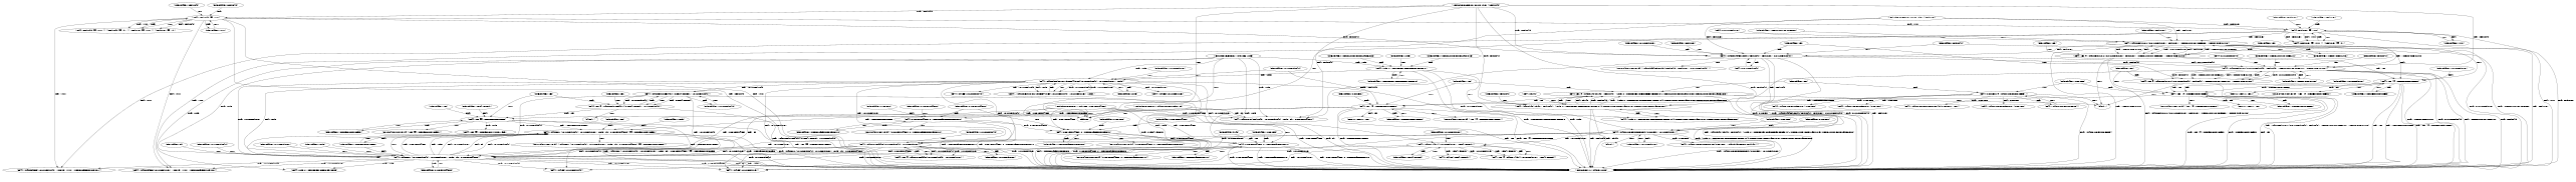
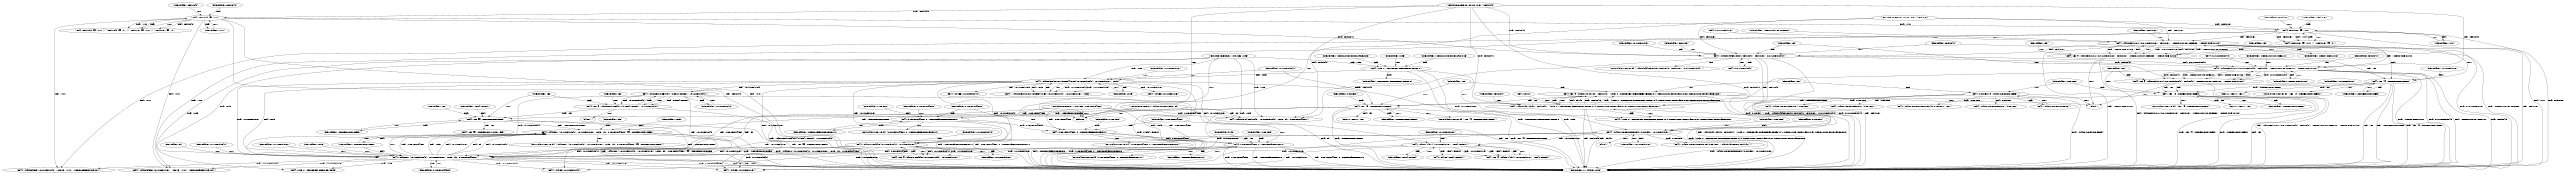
  digraph {
    fontname="DejaVu Sans Mono"
    node [fontname="DejaVu Sans Mono"]
    edge [fontname="DejaVu Sans Mono"]
    n1 [label="(Call,M_fs_copy(norm_path_old, norm_path_new, mode, cb, progress_flags) == M_FS_ERROR_SUCCESS)"]
    n2 [label="(Identifier,M_FS_ERROR_SUCCESS)"]
    n3 [label="(ControlStructure,if (M_fs_copy(norm_path_old, norm_path_new, mode, cb, progress_flags) == M_FS_ERROR_SUCCESS))"]
    n4 [label="(MethodReturn,M_fs_error_t)"]
    n5 [label="(Call,M_fs_copy(norm_path_old, norm_path_new, mode, cb, progress_flags))"]
    n6 [label="(Call,M_free(norm_path_old))"]
    n7 [label="(Call,M_fs_delete(norm_path_new, M_TRUE, NULL, M_FS_PROGRESS_NOEXTRA))"]
    n8 [label="(Call,mode & M_FS_FILE_MODE_OVERWRITE)"]
    n9 [label="(Identifier,progress_flags)"]
    n10 [label="(Call,M_fs_delete(norm_path_old, M_TRUE, NULL, M_FS_PROGRESS_NOEXTRA))"]
    n11 [label="(Call,M_free(norm_path_new))"]
    n12 [label="(Call,M_fs_path_readlink(&resolve_path, norm_path_old))"]
    n13 [label="(Call,res = M_fs_path_readlink(&resolve_path, norm_path_old))"]
    n14 [label="(Identifier,norm_path_old)"]
    n15 [label="(Call,res == M_FS_ERROR_SUCCESS)"]
    n16 [label="(Block,)"]
    n17 [label="(Call,M_fs_check_overwrite_allowed(norm_path_old, norm_path_new, mode))"]
    n18 [label="(Call,M_fs_move_file(norm_path_old, norm_path_new))"]
    n19 [label="(Call,M_fs_progress_set_path(progress, norm_path_new))"]
    n20 [label="(Call,M_fs_symlink(norm_path_new, resolve_path))"]
    n21 [label="(Call,M_free(norm_path_new))"]
    n22 [label="(Identifier,mode)"]
    n23 [label="(Call,M_free(norm_path_old))"]
    n24 [label="(Call,!M_fs_check_overwrite_allowed(norm_path_old, norm_path_new, mode))"]
    n25 [label="(Identifier,norm_path_new)"]
    n26 [label="(Call,res = M_fs_move_file(norm_path_old, norm_path_new))"]
    n27 [label="(Block,)"]
    n28 [label="(Identifier,norm_path_new)"]
    n29 [label="(Call,M_fs_progress_set_type(progress, M_fs_info_get_type(info)))"]
    n30 [label="(Call,res = M_fs_symlink(norm_path_new, resolve_path))"]
    n31 [label="(Call,M_free(resolve_path))"]
    n32 [label="(Identifier,resolve_path)"]
    n33 [label="(Call,mode & M_FS_FILE_MODE_PRESERVE_PERMS)"]
    n34 [label="(Call,(mode & M_FS_FILE_MODE_PRESERVE_PERMS)?M_FS_PATH_INFO_FLAGS_NONE:M_FS_PATH_INFO_FLAGS_BASIC)"]
    n35 [label="(Identifier,M_FS_FILE_MODE_PRESERVE_PERMS)"]
    n36 [label="(Call,M_fs_info(&info, path_old, (mode & M_FS_FILE_MODE_PRESERVE_PERMS)?M_FS_PATH_INFO_FLAGS_NONE:M_FS_PATH_INFO_FLAGS_BASIC))"]
    n37 [label="(MethodParameterIn,M_uint32 mode)"]
    n38 [label="(Call,M_fs_move(path_old, norm_path_old, mode, cb, progress_flags))"]
    1000111
    n40 [label="(Call,progress = M_fs_progress_create())"]
    n41 [label="(Call,M_fs_progress_destroy(progress))"]
    n42 [label="(Call,M_fs_progress_set_result(progress, res))"]
    n43 [label="(Call,M_fs_progress_destroy(progress))"]
    n44 [label="(Block,)"]
    n45 [label="(Call,M_fs_progress_destroy(progress))"]
    n46 [label="(Call,M_fs_progress_create())"]
    n47 [label="(MethodParameterIn,M_fs_progress_cb_t cb)"]
    n48 [label="(Call,progress_flags & M_FS_PROGRESS_COUNT)"]
    n49 [label="(ControlStructure,if (progress_flags & M_FS_PROGRESS_COUNT))"]
    n50 [label="(Identifier,M_FS_PROGRESS_COUNT)"]
    n51 [label="(Call,progress_flags & M_FS_PROGRESS_SIZE_CUR)"]
-   n52 [label="(Identifier,M_FS_PROGRESS_SIZE_CUR)"]
    n53 [label="(ControlStructure,if (progress_flags & M_FS_PROGRESS_SIZE_CUR))"]
    n54 [label="(Call,progress_flags & M_FS_PROGRESS_SIZE_TOTAL)"]
    n55 [label="(ControlStructure,if (progress_flags & M_FS_PROGRESS_SIZE_TOTAL))"]
    n56 [label="(Identifier,M_FS_PROGRESS_SIZE_TOTAL)"]
    n57 [label="(MethodParameterIn,M_uint32 progress_flags)"]
    n58 [label="(Identifier,M_FS_ERROR_SUCCESS)"]
    n59 [label="(Call,res == M_FS_ERROR_NULL_SAMEDEV)"]
-   n60 [label="(ControlStructure,if (res == M_FS_ERROR_SUCCESS))"]
    n61 [label="(Call,res != M_FS_ERROR_SUCCESS)"]
    n62 [label="(Identifier,M_FS_ERROR_SUCCESS)"]
    n63 [label="(Return,return res;)"]
    n64 [label="(ControlStructure,if (res != M_FS_ERROR_SUCCESS))"]
    n65 [label="(Call,res = M_fs_info(&info, path_old, (mode & M_FS_FILE_MODE_PRESERVE_PERMS)?M_FS_PATH_INFO_FLAGS_NONE:M_FS_PATH_INFO_FLAGS_BASIC))"]
    n66 [label="(Call,M_fs_path_norm(&norm_path_old, path_old, M_FS_PATH_NORM_RESALL, M_FS_SYSTEM_AUTO))"]
    n67 [label="(Call,res = M_fs_path_norm(&norm_path_old, path_old, M_FS_PATH_NORM_RESALL, M_FS_SYSTEM_AUTO))"]
    n68 [label="(Identifier,M_FS_SYSTEM_AUTO)"]
    n69 [label="(Call,res != M_FS_ERROR_SUCCESS)"]
    n70 [label="(Call,M_fs_isfileintodir(path_old, path_new, &norm_path_old))"]
    n71 [label="(ControlStructure,if (M_fs_isfileintodir(path_old, path_new, &norm_path_old)))"]
    n72 [label="(Call,&norm_path_old)"]
    n73 [label="(Call,path_old == NULL)"]
    n74 [label="(Call,path_new == NULL)"]
    n75 [label="(Identifier,NULL)"]
    n76 [label="(Call,path_old == NULL || *path_old == '\0' || path_new == NULL || *path_new == '\0')"]
    n77 [label="(Call,M_fs_path_norm(&norm_path_new, path_new, M_FS_PATH_NORM_RESDIR, M_FS_SYSTEM_AUTO))"]
    n78 [label="(Call,path_new == NULL || *path_new == '\0')"]
    n79 [label="(Identifier,NULL)"]
    n80 [label="(MethodParameterIn,const char *path_old)"]
    n81 [label="(Call,res = M_fs_path_norm(&norm_path_new, path_new, M_FS_PATH_NORM_RESDIR, M_FS_SYSTEM_AUTO))"]
    n82 [label="(Identifier,M_FS_SYSTEM_AUTO)"]
    n83 [label="(Call,res != M_FS_ERROR_SUCCESS)"]
    n84 [label="(MethodParameterIn,const char *path_new)"]
    n85 [label="(ControlStructure,if (res != M_FS_ERROR_SUCCESS))"]
    n86 [label="(Return,return res;)"]
    n87 [label="(Identifier,M_FS_ERROR_SUCCESS)"]
    n88 [label="(Return,return res;)"]
    n89 [label="(Identifier,M_FS_ERROR_SUCCESS)"]
    n90 [label="(ControlStructure,if (res != M_FS_ERROR_SUCCESS))"]
    n91 [label="(Identifier,progress_flags)"]
    n92 [label="(Identifier,res)"]
    n93 [label="(Identifier,M_FS_PATH_INFO_FLAGS_NONE)"]
    n94 [label="(Identifier,path_old)"]
    n95 [label="(Identifier,progress)"]
    n96 [label="(Identifier,res)"]
    n97 [label="(Identifier,progress)"]
    n98 [label="(Call,&info)"]
    n99 [label="(Identifier,res)"]
    n100 [label="(Identifier,path_new)"]
    n101 [label="(Call,&norm_path_new)"]
    n102 [label="(Identifier,norm_path_new)"]
    n103 [label="(Identifier,progress)"]
    n104 [label="(Identifier,M_FS_PATH_NORM_RESALL)"]
    n105 [label="(Identifier,resolve_path)"]
    n106 [label="(Identifier,path_old)"]
    n107 [label="(Identifier,M_FS_PATH_INFO_FLAGS_BASIC)"]
    n108 [label="(Identifier,progress)"]
    n109 [label="(Identifier,progress)"]
    n110 [label="(Identifier,cb)"]
    n111 [label="(Identifier,norm_path_new)"]
    n112 [label="(Identifier,M_FS_PATH_NORM_RESDIR)"]
    n113 [label="(Identifier,path_old)"]
    n114 [label="(Identifier,res)"]
    n115 [label="(Identifier,norm_path_old)"]
    n116 [label="(Identifier,path_new)"]
    n117 [label="(Identifier,norm_path_old)"]
    n118 [label="(Identifier,norm_path_new)"]
    n119 [label="(Identifier,path_old)"]
    n120 [label="(Identifier,path_old)"]
    n121 [label="(Identifier,res)"]
    n122 [label="(Identifier,path_new)"]
    n123 [label="(Call,&norm_path_old)"]
    n124 [label="(Identifier,res)"]
    n125 [label="(Identifier,mode)"]
    n126 [label="(Identifier,norm_path_new)"]
    n127 [label="(Identifier,norm_path_new)"]
    n128 [label="(Identifier,progress)"]
    n129 [label="(Identifier,info)"]
    n130 [label="(Identifier,res)"]
    n131 [label="(Identifier,progress_flags)"]
    n132 [label="(Identifier,res)"]
    n133 [label="(Identifier,path_new)"]
    n134 [label="(Identifier,norm_path_new)"]
    n135 [label="(Identifier,mode)"]
    n136 [label="(Identifier,res)"]
    n137 [label="(Identifier,norm_path_old)"]
    n138 [label="(Identifier,res)"]
    n139 [label="(Identifier,mode)"]
    n140 [label="(Identifier,progress)"]
    n141 [label="(Identifier,progress_flags)"]
    n1 -> n2 [label="CFG: "]
    n1 -> n3 [label="AST: "]
    n1 -> n4 [label="DDG: M_fs_copy(norm_path_old, norm_path_new, mode, cb, progress_flags)"]
    n1 -> n4 [label="DDG: M_fs_copy(norm_path_old, norm_path_new, mode, cb, progress_flags) == M_FS_ERROR_SUCCESS"]
    n1 -> n4 [label="DDG: M_FS_ERROR_SUCCESS"]
    n2 -> n1 [label="AST: "]
    n2 -> n5 [label="CFG: "]
    n5 -> n1 [label="AST: "]
    n5 -> n1 [label="DDG: progress_flags"]
    n5 -> n1 [label="DDG: mode"]
    n5 -> n1 [label="DDG: norm_path_new"]
    n5 -> n1 [label="DDG: cb"]
    n5 -> n1 [label="DDG: norm_path_old"]
    n5 -> n4 [label="DDG: progress_flags"]
    n5 -> n4 [label="DDG: cb"]
    n5 -> n4 [label="DDG: mode"]
    n5 -> n6 [label="DDG: norm_path_old"]
    n5 -> n7 [label="DDG: norm_path_new"]
    n5 -> n8 [label="DDG: mode"]
    n5 -> n9 [label="CFG: "]
    n5 -> n10 [label="DDG: norm_path_old"]
    n5 -> n11 [label="DDG: norm_path_new"]
    n9 -> n5 [label="AST: "]
    n12 -> n4 [label="DDG: &resolve_path"]
    n12 -> n5 [label="DDG: norm_path_old"]
    n12 -> n6 [label="DDG: norm_path_old"]
    n12 -> n13 [label="AST: "]
    n12 -> n13 [label="DDG: &resolve_path"]
    n12 -> n13 [label="DDG: norm_path_old"]
    n12 -> n14 [label="CFG: "]
    n13 -> n4 [label="DDG: M_fs_path_readlink(&resolve_path, norm_path_old)"]
    n13 -> n12 [label="CFG: "]
    n13 -> n15 [label="DDG: res"]
    n13 -> n16 [label="AST: "]
    n14 -> n12 [label="AST: "]
    n15 -> n1 [label="DDG: M_FS_ERROR_SUCCESS"]
    n15 -> n4 [label="DDG: res == M_FS_ERROR_SUCCESS"]
    n15 -> n4 [label="DDG: M_FS_ERROR_SUCCESS"]
    n15 -> n58 [label="CFG: "]
-   n15 -> n59 [label="DDG: mode"]
-   n15 -> n60 [label="AST: "]
+   n15 -> n59 [label="DDG: res"]
    n17 -> n4 [label="DDG: mode"]
    n17 -> n5 [label="DDG: norm_path_new"]
    n17 -> n5 [label="DDG: mode"]
    n17 -> n11 [label="DDG: norm_path_new"]
    n17 -> n12 [label="DDG: norm_path_old"]
    n17 -> n18 [label="DDG: norm_path_old"]
    n17 -> n18 [label="DDG: norm_path_new"]
    n17 -> n19 [label="DDG: norm_path_new"]
    n17 -> n20 [label="DDG: norm_path_new"]
    n17 -> n21 [label="DDG: norm_path_new"]
    n17 -> n22 [label="CFG: "]
    n17 -> n23 [label="DDG: norm_path_old"]
    n17 -> n24 [label="AST: "]
    n17 -> n24 [label="DDG: norm_path_old"]
    n17 -> n24 [label="DDG: norm_path_new"]
    n17 -> n24 [label="DDG: mode"]
    n18 -> n5 [label="DDG: norm_path_old"]
    n18 -> n5 [label="DDG: norm_path_new"]
    n18 -> n6 [label="DDG: norm_path_old"]
    n18 -> n11 [label="DDG: norm_path_new"]
    n18 -> n25 [label="CFG: "]
    n18 -> n26 [label="AST: "]
    n18 -> n26 [label="DDG: norm_path_old"]
    n18 -> n26 [label="DDG: norm_path_new"]
    n19 -> n4 [label="DDG: M_fs_progress_set_path(progress, norm_path_new)"]
    n19 -> n5 [label="DDG: norm_path_new"]
    n19 -> n11 [label="DDG: norm_path_new"]
    n19 -> n18 [label="DDG: norm_path_new"]
    n19 -> n20 [label="DDG: norm_path_new"]
    n19 -> n27 [label="AST: "]
    n19 -> n28 [label="CFG: "]
    n19 -> n29 [label="DDG: progress"]
    n20 -> n5 [label="DDG: norm_path_new"]
    n20 -> n11 [label="DDG: norm_path_new"]
    n20 -> n30 [label="AST: "]
    n20 -> n30 [label="DDG: norm_path_new"]
    n20 -> n30 [label="DDG: resolve_path"]
    n20 -> n31 [label="DDG: resolve_path"]
    n20 -> n32 [label="CFG: "]
    n22 -> n17 [label="AST: "]
    n24 -> n17 [label="CFG: "]
    n25 -> n18 [label="AST: "]
    n26 -> n18 [label="CFG: "]
    n28 -> n19 [label="AST: "]
    n30 -> n20 [label="CFG: "]
    n32 -> n20 [label="AST: "]
    n33 -> n4 [label="DDG: mode"]
    n33 -> n4 [label="DDG: M_FS_FILE_MODE_PRESERVE_PERMS"]
    n33 -> n17 [label="DDG: mode"]
    n33 -> n34 [label="AST: "]
    n33 -> n35 [label="CFG: "]
    n34 -> n36 [label="AST: "]
-   n35 -> n33 [label="AST: "]
    n36 -> n4 [label="DDG: path_old"]
    n36 -> n4 [label="DDG: &info"]
    n36 -> n4 [label="DDG: (mode & M_FS_FILE_MODE_PRESERVE_PERMS)?M_FS_PATH_INFO_FLAGS_NONE:M_FS_PATH_INFO_FLAGS_BASIC"]
    n36 -> n34 [label="CFG: "]
    n36 -> n65 [label="AST: "]
    n36 -> n65 [label="DDG: &info"]
    n36 -> n65 [label="DDG: path_old"]
    n36 -> n65 [label="DDG: (mode & M_FS_FILE_MODE_PRESERVE_PERMS)?M_FS_PATH_INFO_FLAGS_NONE:M_FS_PATH_INFO_FLAGS_BASIC"]
    n37 -> n4 [label="DDG: mode"]
    n37 -> n5 [label="DDG: mode"]
    n37 -> n8 [label="DDG: mode"]
    n37 -> n17 [label="DDG: mode"]
    n37 -> n33 [label="DDG: mode"]
    n37 -> n38 [label="DDG: mode"]
    n37 -> 1000111 [label="AST: "]
    n40 -> n4 [label="DDG: M_fs_progress_create()"]
    n40 -> n19 [label="DDG: progress"]
    n40 -> n41 [label="DDG: progress"]
    n40 -> n42 [label="DDG: progress"]
    n40 -> n43 [label="DDG: progress"]
    n40 -> n44 [label="AST: "]
    n40 -> n45 [label="DDG: progress"]
    n40 -> n46 [label="CFG: "]
    n46 -> n40 [label="AST: "]
    n47 -> n4 [label="DDG: cb"]
    n47 -> n5 [label="DDG: cb"]
    n47 -> n38 [label="DDG: cb"]
    n47 -> 1000111 [label="AST: "]
    n48 -> n4 [label="DDG: progress_flags & M_FS_PROGRESS_COUNT"]
    n48 -> n4 [label="DDG: progress_flags"]
    n48 -> n4 [label="DDG: M_FS_PROGRESS_COUNT"]
    n48 -> n5 [label="DDG: progress_flags"]
    n48 -> n49 [label="AST: "]
    n48 -> n50 [label="CFG: "]
    n50 -> n48 [label="AST: "]
    n51 -> n4 [label="DDG: progress_flags & M_FS_PROGRESS_SIZE_CUR"]
    n51 -> n4 [label="DDG: M_FS_PROGRESS_SIZE_CUR"]
    n51 -> n48 [label="DDG: progress_flags"]
-   n51 -> n52 [label="CFG: "]
    n51 -> n53 [label="AST: "]
-   n52 -> n51 [label="AST: "]
    n54 -> n4 [label="DDG: progress_flags & M_FS_PROGRESS_SIZE_TOTAL"]
    n54 -> n4 [label="DDG: M_FS_PROGRESS_SIZE_TOTAL"]
    n54 -> n51 [label="DDG: progress_flags"]
    n54 -> n55 [label="AST: "]
    n54 -> n56 [label="CFG: "]
    n56 -> n54 [label="AST: "]
-   n57 -> n4 [label="DDG: progress_flags"]
    n57 -> n5 [label="DDG: progress_flags"]
    n57 -> n38 [label="DDG: progress_flags"]
    n57 -> 1000111 [label="AST: "]
    n57 -> n48 [label="DDG: progress_flags"]
    n57 -> n51 [label="DDG: progress_flags"]
    n57 -> n54 [label="DDG: progress_flags"]
    n58 -> n15 [label="AST: "]
    n61 -> n1 [label="DDG: M_FS_ERROR_SUCCESS"]
    n61 -> n4 [label="DDG: res"]
    n61 -> n4 [label="DDG: res != M_FS_ERROR_SUCCESS"]
    n61 -> n4 [label="DDG: M_FS_ERROR_SUCCESS"]
    n61 -> n15 [label="DDG: M_FS_ERROR_SUCCESS"]
    n61 -> n62 [label="CFG: "]
    n61 -> n63 [label="DDG: res"]
    n61 -> n64 [label="AST: "]
    n62 -> n61 [label="AST: "]
    n65 -> n4 [label="DDG: M_fs_info(&info, path_old, (mode & M_FS_FILE_MODE_PRESERVE_PERMS)?M_FS_PATH_INFO_FLAGS_NONE:M_FS_PATH_INFO_FLAGS_BASIC)"]
    n65 -> n36 [label="CFG: "]
    n65 -> n44 [label="AST: "]
    n65 -> n61 [label="DDG: res"]
    n66 -> n4 [label="DDG: M_FS_SYSTEM_AUTO"]
    n66 -> n4 [label="DDG: &norm_path_old"]
    n66 -> n4 [label="DDG: M_FS_PATH_NORM_RESALL"]
    n66 -> n4 [label="DDG: path_old"]
    n66 -> n36 [label="DDG: path_old"]
    n66 -> n67 [label="AST: "]
    n66 -> n67 [label="DDG: &norm_path_old"]
    n66 -> n67 [label="DDG: path_old"]
    n66 -> n67 [label="DDG: M_FS_PATH_NORM_RESALL"]
    n66 -> n67 [label="DDG: M_FS_SYSTEM_AUTO"]
    n66 -> n68 [label="CFG: "]
    n67 -> n4 [label="DDG: M_fs_path_norm(&norm_path_old, path_old, M_FS_PATH_NORM_RESALL, M_FS_SYSTEM_AUTO)"]
    n67 -> n44 [label="AST: "]
    n67 -> n66 [label="CFG: "]
    n67 -> n69 [label="DDG: res"]
    n68 -> n66 [label="AST: "]
    n69 -> n4 [label="DDG: res"]
    n69 -> n4 [label="DDG: res != M_FS_ERROR_SUCCESS"]
    n69 -> n4 [label="DDG: M_FS_ERROR_SUCCESS"]
    n69 -> n61 [label="DDG: M_FS_ERROR_SUCCESS"]
    n69 -> n85 [label="AST: "]
    n69 -> n86 [label="DDG: res"]
    n69 -> n87 [label="CFG: "]
    n70 -> n4 [label="DDG: path_new"]
    n70 -> n4 [label="DDG: M_fs_isfileintodir(path_old, path_new, &norm_path_old)"]
    n70 -> n4 [label="DDG: &norm_path_old"]
    n70 -> n38 [label="DDG: path_old"]
    n70 -> n66 [label="DDG: &norm_path_old"]
    n70 -> n66 [label="DDG: path_old"]
    n70 -> n71 [label="AST: "]
    n70 -> n72 [label="CFG: "]
    n72 -> n70 [label="AST: "]
    n73 -> n4 [label="DDG: NULL"]
    n73 -> n4 [label="DDG: path_old"]
    n73 -> n7 [label="DDG: NULL"]
    n73 -> n10 [label="DDG: NULL"]
    n73 -> n70 [label="DDG: path_old"]
    n73 -> n74 [label="DDG: NULL"]
    n73 -> n75 [label="CFG: "]
    n73 -> n76 [label="AST: "]
    n73 -> n76 [label="DDG: path_old"]
    n73 -> n76 [label="DDG: NULL"]
    n74 -> n4 [label="DDG: NULL"]
    n74 -> n4 [label="DDG: path_new"]
    n74 -> n7 [label="DDG: NULL"]
    n74 -> n10 [label="DDG: NULL"]
    n74 -> n77 [label="DDG: path_new"]
    n74 -> n78 [label="AST: "]
    n74 -> n78 [label="DDG: path_new"]
    n74 -> n78 [label="DDG: NULL"]
    n74 -> n79 [label="CFG: "]
    n75 -> n73 [label="AST: "]
    n76 -> n73 [label="CFG: "]
    n77 -> n4 [label="DDG: &norm_path_new"]
    n77 -> n4 [label="DDG: M_FS_PATH_NORM_RESDIR"]
    n77 -> n4 [label="DDG: path_new"]
    n77 -> n4 [label="DDG: M_FS_SYSTEM_AUTO"]
    n77 -> n66 [label="DDG: M_FS_SYSTEM_AUTO"]
    n77 -> n70 [label="DDG: path_new"]
    n77 -> n81 [label="AST: "]
    n77 -> n81 [label="DDG: &norm_path_new"]
    n77 -> n81 [label="DDG: path_new"]
    n77 -> n81 [label="DDG: M_FS_PATH_NORM_RESDIR"]
    n77 -> n81 [label="DDG: M_FS_SYSTEM_AUTO"]
    n77 -> n82 [label="CFG: "]
    n78 -> n74 [label="CFG: "]
    n79 -> n74 [label="AST: "]
    n80 -> n4 [label="DDG: path_old"]
    n80 -> n36 [label="DDG: path_old"]
    n80 -> n38 [label="DDG: path_old"]
    n80 -> 1000111 [label="AST: "]
    n80 -> n66 [label="DDG: path_old"]
    n80 -> n70 [label="DDG: path_old"]
    n80 -> n73 [label="DDG: path_old"]
    n81 -> n4 [label="DDG: M_fs_path_norm(&norm_path_new, path_new, M_FS_PATH_NORM_RESDIR, M_FS_SYSTEM_AUTO)"]
    n81 -> n44 [label="AST: "]
    n81 -> n77 [label="CFG: "]
    n81 -> n83 [label="DDG: res"]
    n82 -> n77 [label="AST: "]
    n83 -> n4 [label="DDG: res"]
    n83 -> n4 [label="DDG: M_FS_ERROR_SUCCESS"]
    n83 -> n4 [label="DDG: res != M_FS_ERROR_SUCCESS"]
    n83 -> n69 [label="DDG: M_FS_ERROR_SUCCESS"]
    n83 -> n88 [label="DDG: res"]
    n83 -> n89 [label="CFG: "]
    n83 -> n90 [label="AST: "]
    n84 -> 1000111 [label="AST: "]
    n84 -> n70 [label="DDG: path_new"]
    n84 -> n74 [label="DDG: path_new"]
    n84 -> n77 [label="DDG: path_new"]
    n87 -> n69 [label="AST: "]
    n89 -> n83 [label="AST: "]
    n91 -> n51 [label="AST: "]
    n91 -> n54 [label="CFG: "]
    n92 -> n15 [label="CFG: "]
    n93 -> n33 [label="CFG: "]
    n94 -> n73 [label="AST: "]
    n95 -> n19 [label="CFG: "]
    n96 -> n81 [label="AST: "]
    n97 -> n51 [label="CFG: "]
    n98 -> n36 [label="AST: "]
    n99 -> n67 [label="AST: "]
    n99 -> n70 [label="CFG: "]
    n100 -> n77 [label="AST: "]
    n101 -> n77 [label="AST: "]
    n102 -> n20 [label="AST: "]
    n103 -> n40 [label="AST: "]
    n103 -> n69 [label="CFG: "]
    n104 -> n66 [label="AST: "]
    n105 -> n15 [label="CFG: "]
    n106 -> n70 [label="AST: "]
    n106 -> n83 [label="CFG: "]
    n107 -> n33 [label="CFG: "]
    n108 -> n54 [label="CFG: "]
    n109 -> n61 [label="CFG: "]
    n110 -> n5 [label="AST: "]
    n111 -> n83 [label="CFG: "]
    n112 -> n77 [label="AST: "]
    n113 -> n66 [label="AST: "]
    n114 -> n1 [label="CFG: "]
    n115 -> n5 [label="AST: "]
    n116 -> n74 [label="AST: "]
    n117 -> n18 [label="AST: "]
    n118 -> n17 [label="AST: "]
    n119 -> n36 [label="AST: "]
    n120 -> n73 [label="CFG: "]
    n121 -> n67 [label="CFG: "]
    n121 -> n69 [label="AST: "]
    n122 -> n74 [label="CFG: "]
    n123 -> n66 [label="AST: "]
    n124 -> n61 [label="AST: "]
    n124 -> n65 [label="CFG: "]
    n125 -> n1 [label="CFG: "]
    n126 -> n5 [label="AST: "]
    n127 -> n69 [label="CFG: "]
    n128 -> n48 [label="CFG: "]
    n129 -> n48 [label="DDG: res"]
    n130 -> n13 [label="CFG: "]
    n130 -> n15 [label="AST: "]
    n131 -> n54 [label="AST: "]
    n132 -> n13 [label="AST: "]
    n133 -> n70 [label="AST: "]
    n134 -> n70 [label="CFG: "]
    n135 -> n5 [label="AST: "]
    n136 -> n40 [label="CFG: "]
    n136 -> n65 [label="AST: "]
    n137 -> n17 [label="AST: "]
    n137 -> n61 [label="CFG: "]
    n138 -> n81 [label="CFG: "]
    n138 -> n83 [label="AST: "]
    n139 -> n33 [label="AST: "]
    n140 -> n19 [label="AST: "]
    n141 -> n48 [label="AST: "]
    n141 -> n51 [label="CFG: "]
  }
